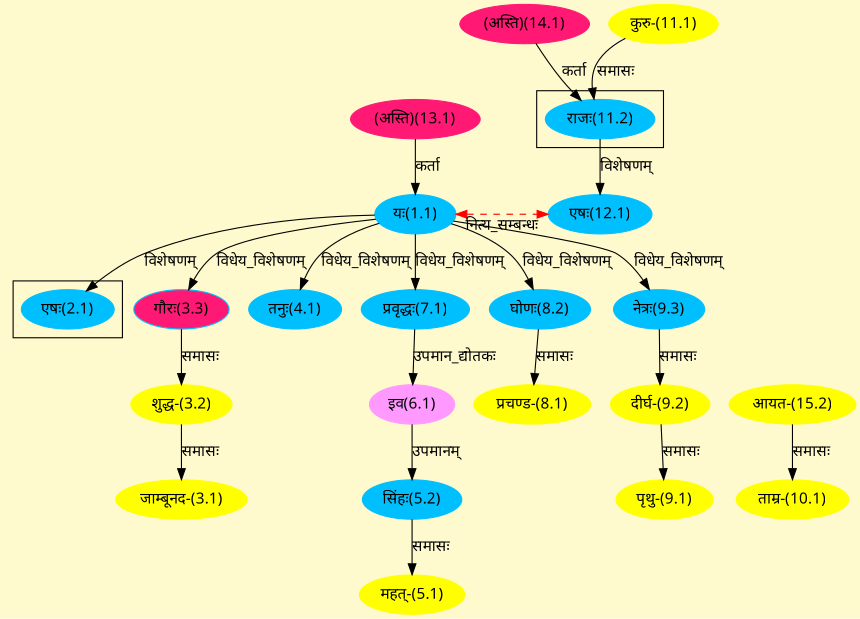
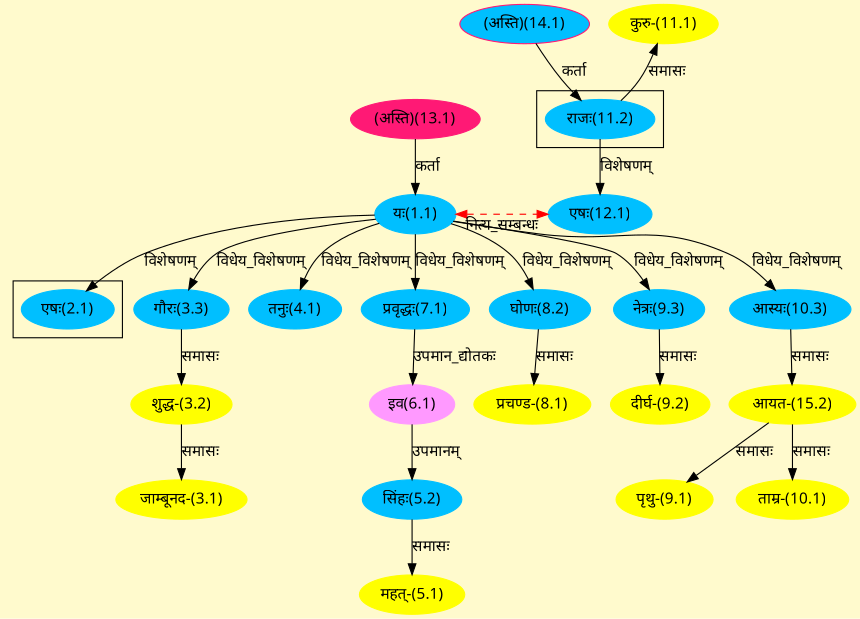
  digraph {
    bgcolor=lemonchiffon1
    compound=true
    fontname="Noto Sans"
    rankdir=BT
    node [color="#00BFFF" fontname="Noto Sans" style=filled]
    edge [dir=back fontname="Noto Sans"]
    n1 [label="यः(1.1)"]
    n2 [label="एषः(12.1)"]
    n3 [label="एषः(2.1)"]
    n4 [label="राजः(11.2)"]
    n5 [color="#FF1975" label="(अस्ति)(13.1)"]
-   n6 [color="#FF1975" label="(अस्ति)(14.1)"]
+   n6 [color="#FF1975" label="(अस्ति)(14.1)" fillcolor="#00BFFF"]
    n7 [color="#FFFF00" label="जाम्बूनद-(3.1)"]
    n8 [color="#FFFF00" label="शुद्ध-(3.2)"]
-   n9 [label="गौरः(3.3)" fillcolor="#FF1975"]
+   n9 [label="गौरः(3.3)"]
    n10 [label="तनुः(4.1)"]
    n11 [color="#FFFF00" label="महत्-(5.1)"]
    n12 [label="सिंहः(5.2)"]
    n13 [color="#FF99FF" label="इव(6.1)"]
    n14 [label="प्रवृद्धः(7.1)"]
    n15 [color="#FFFF00" label="प्रचण्ड-(8.1)"]
    n16 [label="घोणः(8.2)"]
    n17 [color="#FFFF00" label="पृथु-(9.1)"]
    n18 [color="#FFFF00" label="दीर्घ-(9.2)"]
    n19 [label="नेत्रः(9.3)"]
    n20 [color="#FFFF00" label="ताम्र-(10.1)"]
    n21 [color="#FFFF00" label="आयत-(15.2)"]
+   n22 [label="आस्यः(10.3)"]
    n23 [color="#FFFF00" label="कुरु-(11.1)"]
    subgraph sub_1 {
      rank=same
      n1
      n2
    }
    subgraph cluster_2 {
      n3
    }
    subgraph cluster_3 {
      n4
    }
    n1 -> n2 [color=red dir=both label="नित्य_सम्बन्धः" style=dashed]
    n1 -> n5 [label="कर्ता"]
    n2 -> n4 [label="विशेषणम्"]
    n3 -> n1 [label="विशेषणम्"]
    n4 -> n6 [label="कर्ता"]
    n7 -> n8 [label="समासः"]
    n8 -> n9 [label="समासः"]
    n9 -> n1 [label="विधेय_विशेषणम्"]
    n10 -> n1 [label="विधेय_विशेषणम्"]
    n11 -> n12 [label="समासः"]
    n12 -> n13 [label="उपमानम्"]
    n13 -> n14 [label="उपमान_द्योतकः"]
    n14 -> n1 [label="विधेय_विशेषणम्"]
    n15 -> n16 [label="समासः"]
    n16 -> n1 [label="विधेय_विशेषणम्"]
-   n17 -> n18 [label="समासः"]
+   n17 -> n21 [label="समासः"]
    n18 -> n19 [label="समासः"]
    n19 -> n1 [label="विधेय_विशेषणम्"]
    n20 -> n21 [label="समासः"]
-   n4 -> n23 [label="समासः"]
+   n21 -> n22 [label="समासः"]
+   n22 -> n1 [label="विधेय_विशेषणम्"]
+   n23 -> n4 [label="समासः"]
  }
